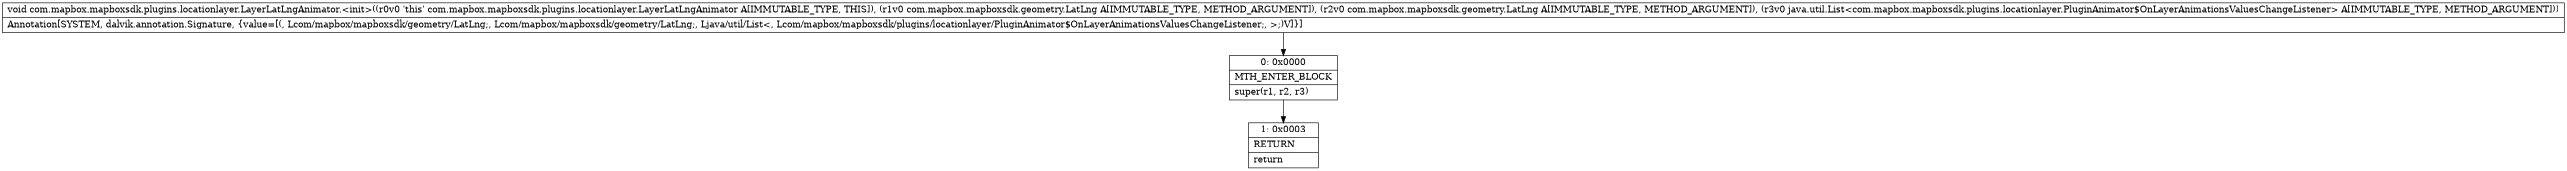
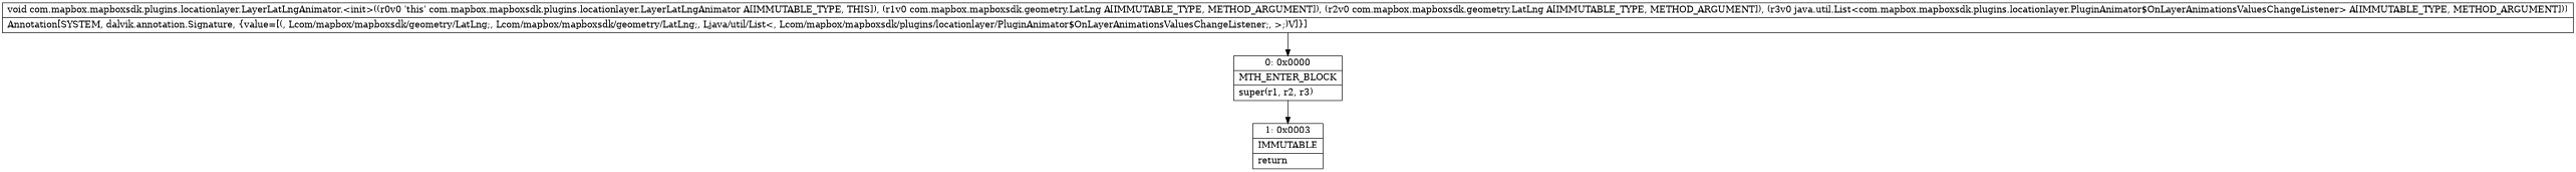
  digraph {
    node [shape=record]
    n1 [label="{0\:\ 0x0000|MTH_ENTER_BLOCK\l|super(r1, r2, r3)\l}"]
-   n2 [label="{1\:\ 0x0003|RETURN\l|return\l}"]
+   n2 [label="{1\:\ 0x0003|IMMUTABLE\l|return\l}"]
    n3 [label="{void com.mapbox.mapboxsdk.plugins.locationlayer.LayerLatLngAnimator.\<init\>((r0v0 'this' com.mapbox.mapboxsdk.plugins.locationlayer.LayerLatLngAnimator A[IMMUTABLE_TYPE, THIS]), (r1v0 com.mapbox.mapboxsdk.geometry.LatLng A[IMMUTABLE_TYPE, METHOD_ARGUMENT]), (r2v0 com.mapbox.mapboxsdk.geometry.LatLng A[IMMUTABLE_TYPE, METHOD_ARGUMENT]), (r3v0 java.util.List\<com.mapbox.mapboxsdk.plugins.locationlayer.PluginAnimator$OnLayerAnimationsValuesChangeListener\> A[IMMUTABLE_TYPE, METHOD_ARGUMENT]))  | Annotation[SYSTEM, dalvik.annotation.Signature, \{value=[(, Lcom\/mapbox\/mapboxsdk\/geometry\/LatLng;, Lcom\/mapbox\/mapboxsdk\/geometry\/LatLng;, Ljava\/util\/List\<, Lcom\/mapbox\/mapboxsdk\/plugins\/locationlayer\/PluginAnimator$OnLayerAnimationsValuesChangeListener;, \>;)V]\}]\l}"]
    n1 -> n2
    n3 -> n1
  }
